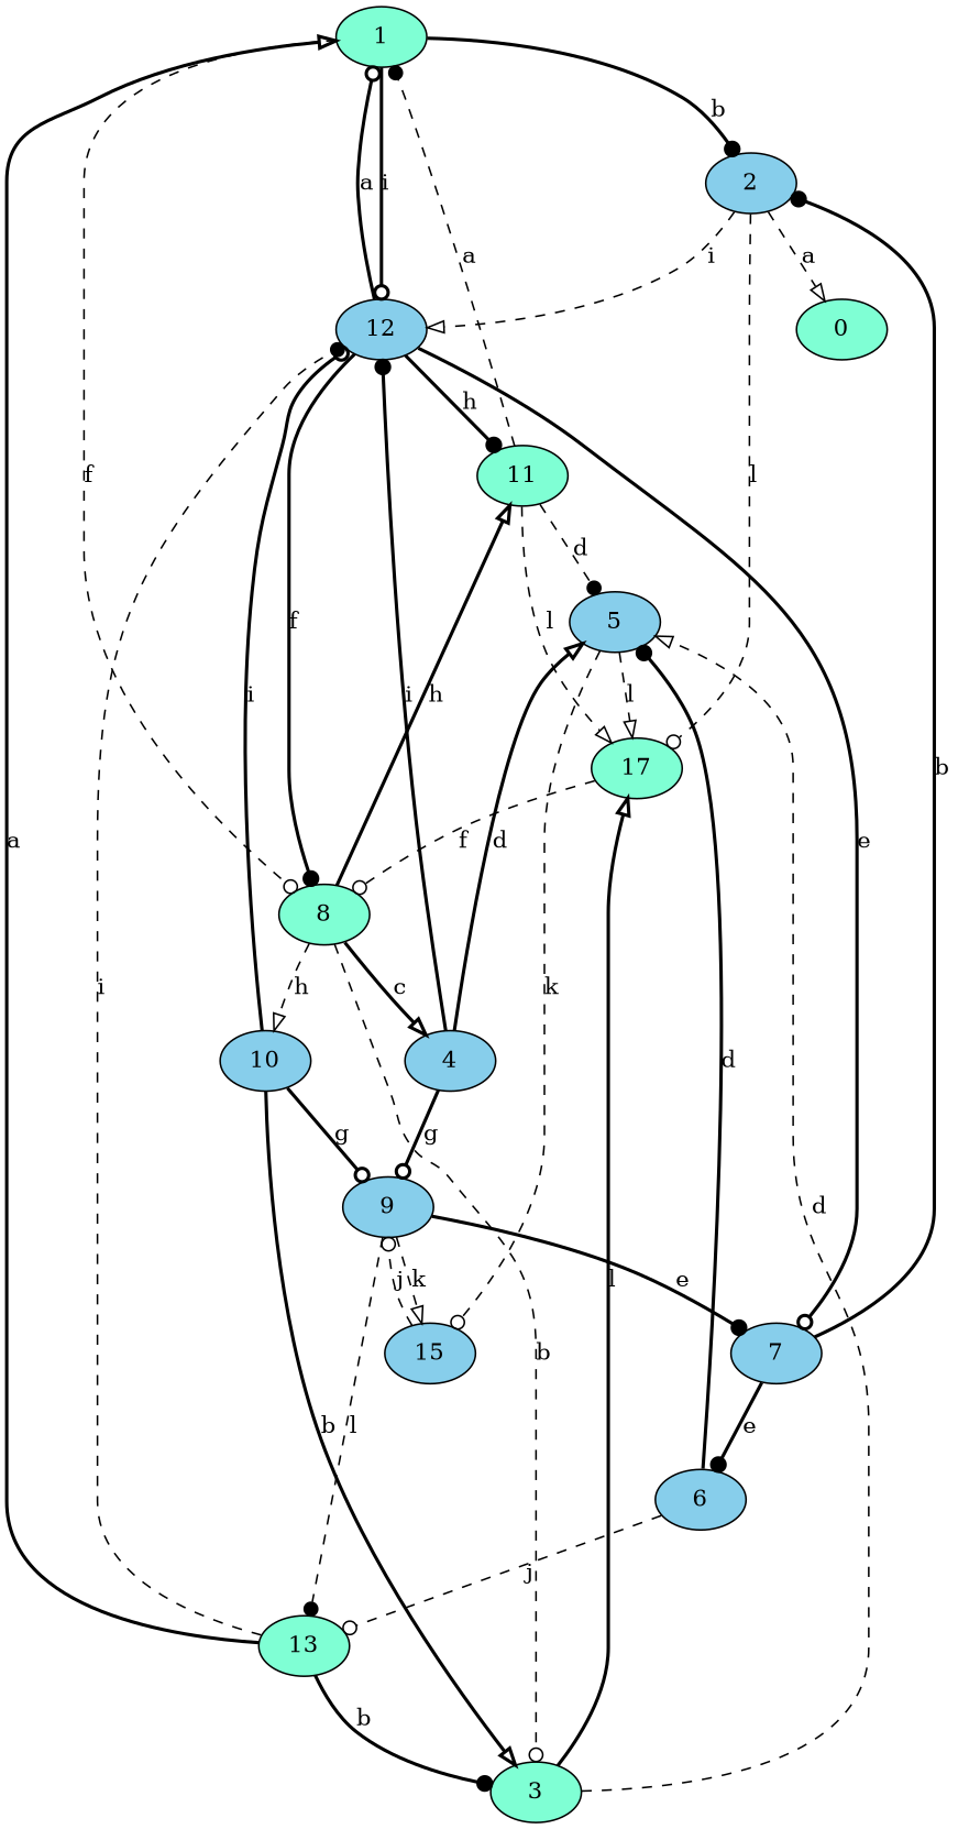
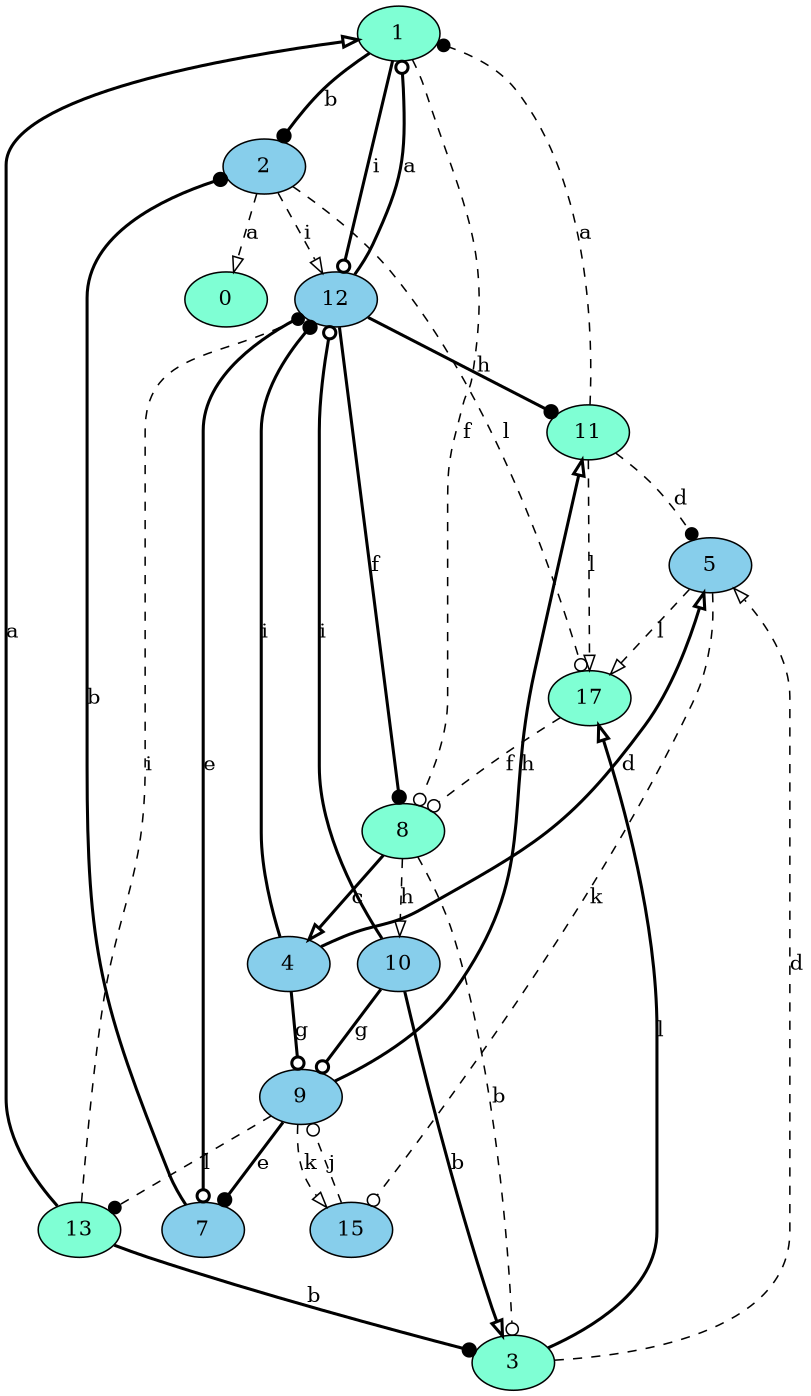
  strict digraph {
    node [fillcolor=skyblue style=filled]
    edge [arrowhead=dot style=bold]
    1 [fillcolor=aquamarine]
    2
    12
    8 [fillcolor=aquamarine]
    0 [fillcolor=aquamarine]
    17 [fillcolor=aquamarine]
    7
    11 [fillcolor=aquamarine]
    3 [fillcolor=aquamarine]
    4
    10
    5
    15
    9
    13 [fillcolor=aquamarine]
-   6
    1 -> 2 [label=b]
    1 -> 12 [arrowhead=odot label=i]
    1 -> 8 [arrowhead=odot label=f style=dashed]
    2 -> 12 [arrowhead=onormal label=i style=dashed]
    2 -> 0 [arrowhead=onormal label=a style=dashed]
    2 -> 17 [arrowhead=odot label=l style=dashed]
    12 -> 1 [arrowhead=odot label=a]
    12 -> 8 [label=f]
    12 -> 7 [arrowhead=odot label=e]
    12 -> 11 [label=h]
-   8 -> 11 [arrowhead=onormal label=h]
+   9 -> 11 [arrowhead=onormal label=h]
    8 -> 3 [arrowhead=odot label=b style=dashed]
    8 -> 4 [arrowhead=onormal label=c]
    8 -> 10 [arrowhead=onormal label=h style=dashed]
    17 -> 8 [arrowhead=odot label=f style=dashed]
    7 -> 2 [label=b]
-   7 -> 6 [label=e]
    11 -> 1 [label=a style=dashed]
    11 -> 17 [arrowhead=onormal label=l style=dashed]
    11 -> 5 [label=d style=dashed]
    3 -> 17 [arrowhead=onormal label=l]
    3 -> 5 [arrowhead=onormal label=d style=dashed]
    4 -> 12 [label=i]
    4 -> 5 [arrowhead=onormal label=d]
    4 -> 9 [arrowhead=odot label=g]
    10 -> 12 [arrowhead=odot label=i]
    10 -> 3 [arrowhead=onormal label=b]
    10 -> 9 [arrowhead=odot label=g]
    5 -> 17 [arrowhead=onormal label=l style=dashed]
    5 -> 15 [arrowhead=odot label=k style=dashed]
    15 -> 9 [arrowhead=odot label=j style=dashed]
    9 -> 7 [label=e]
    9 -> 15 [arrowhead=onormal label=k style=dashed]
    9 -> 13 [label=l style=dashed]
    13 -> 1 [arrowhead=onormal label=a]
    13 -> 12 [label=i style=dashed]
    13 -> 3 [label=b]
-   6 -> 5 [label=d]
-   6 -> 13 [arrowhead=odot label=j style=dashed]
  }
